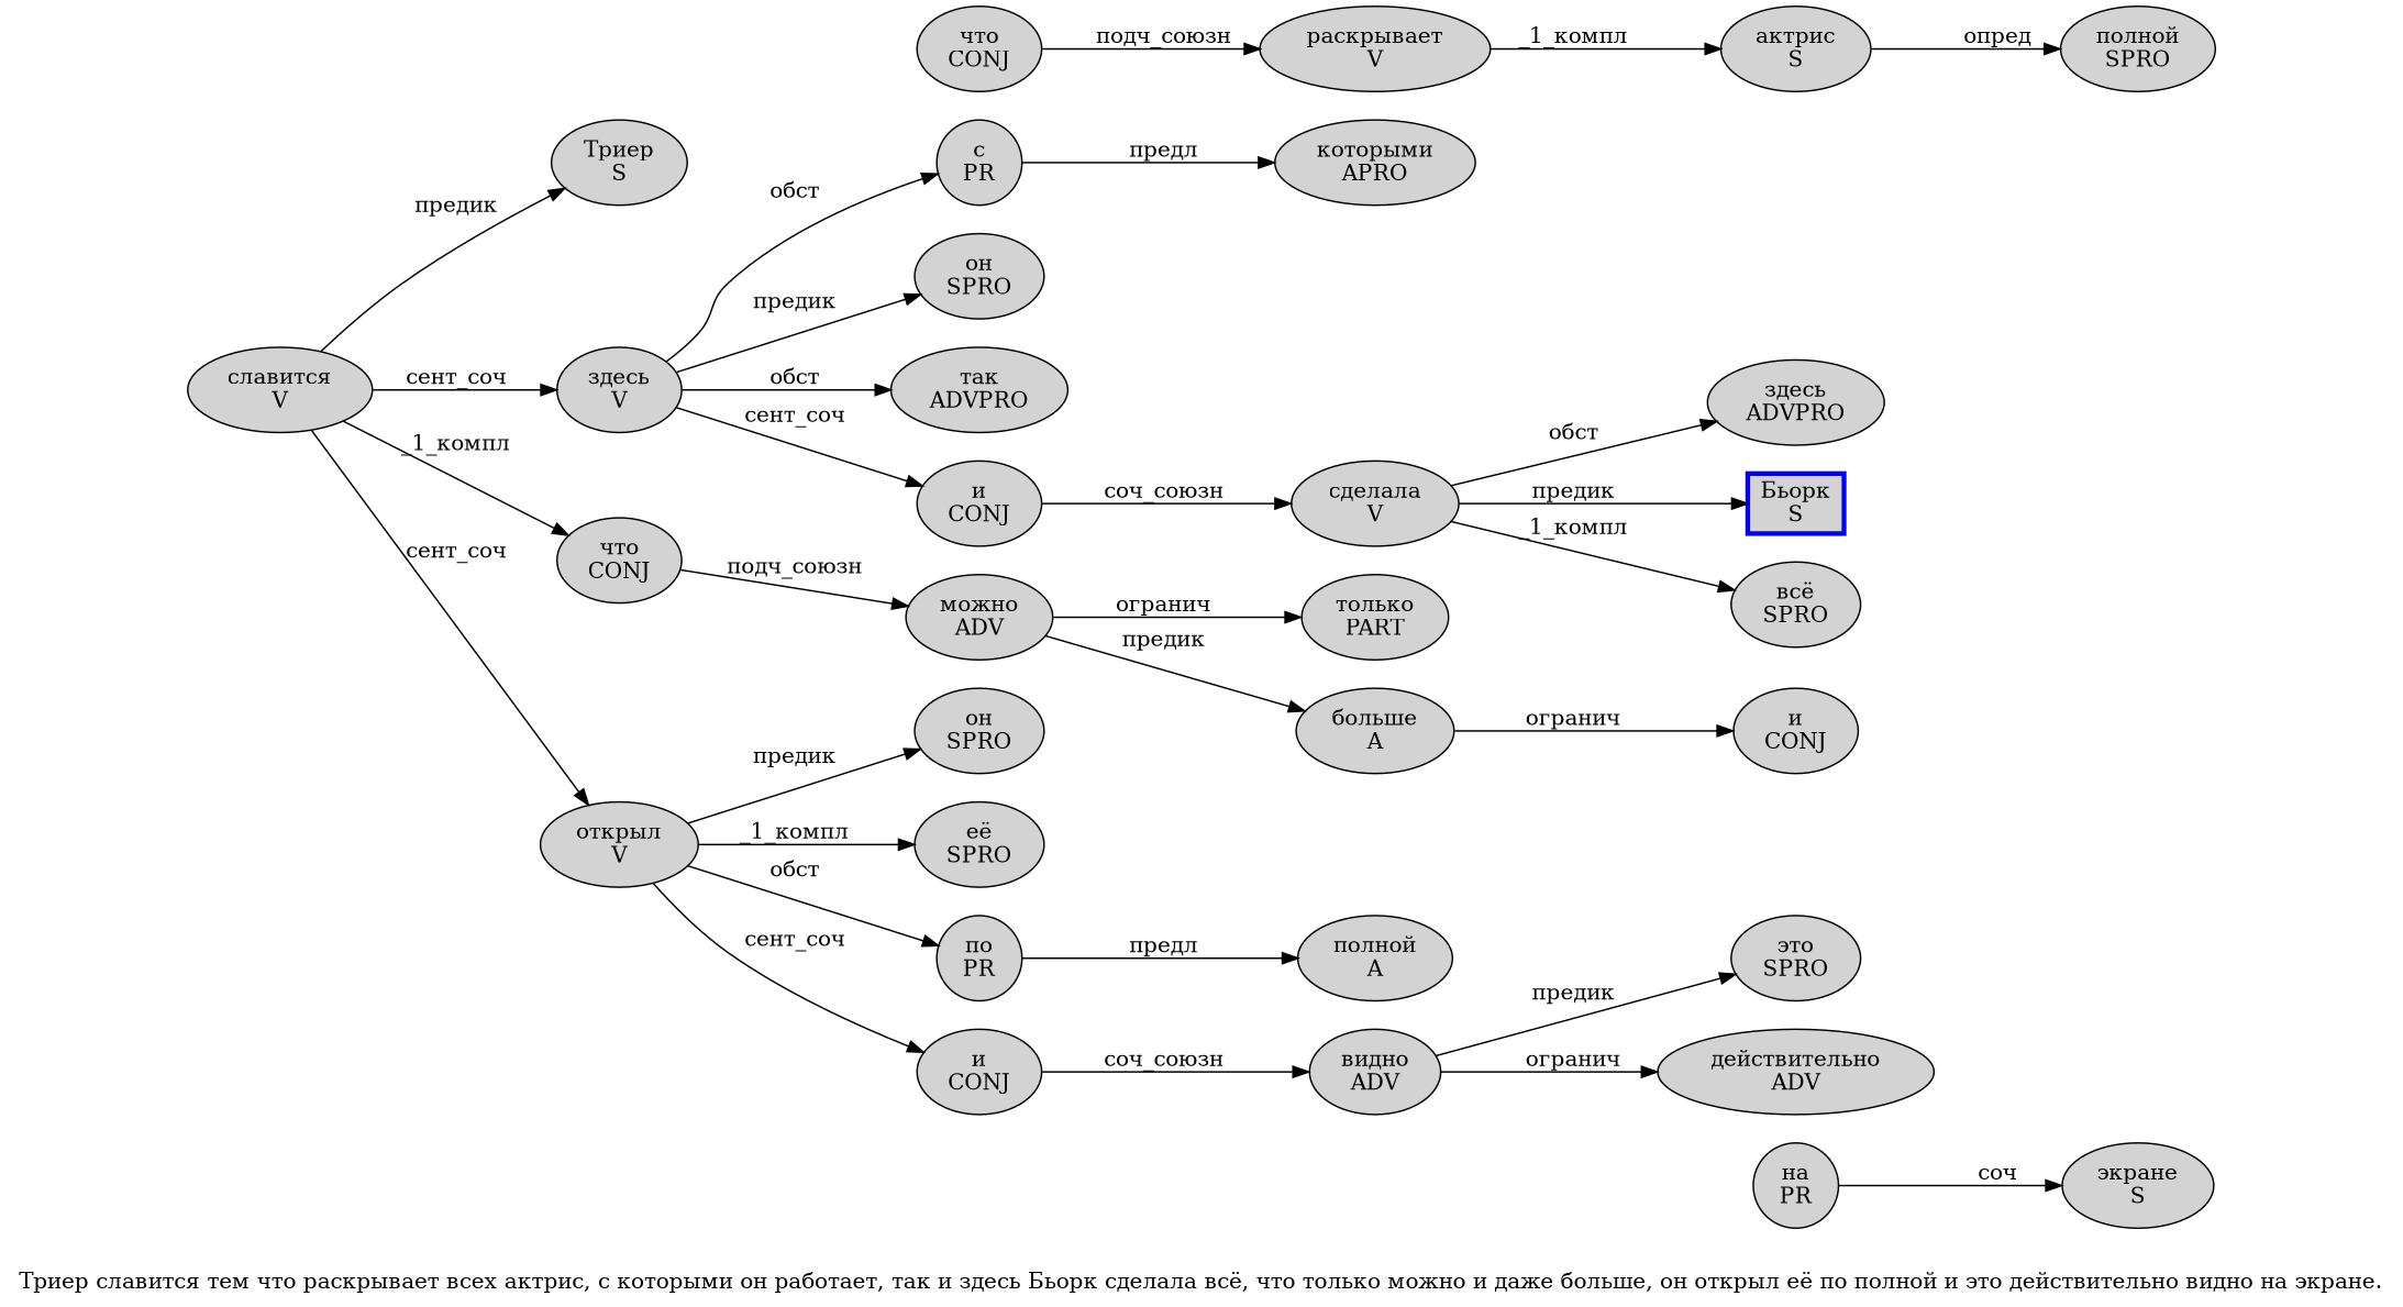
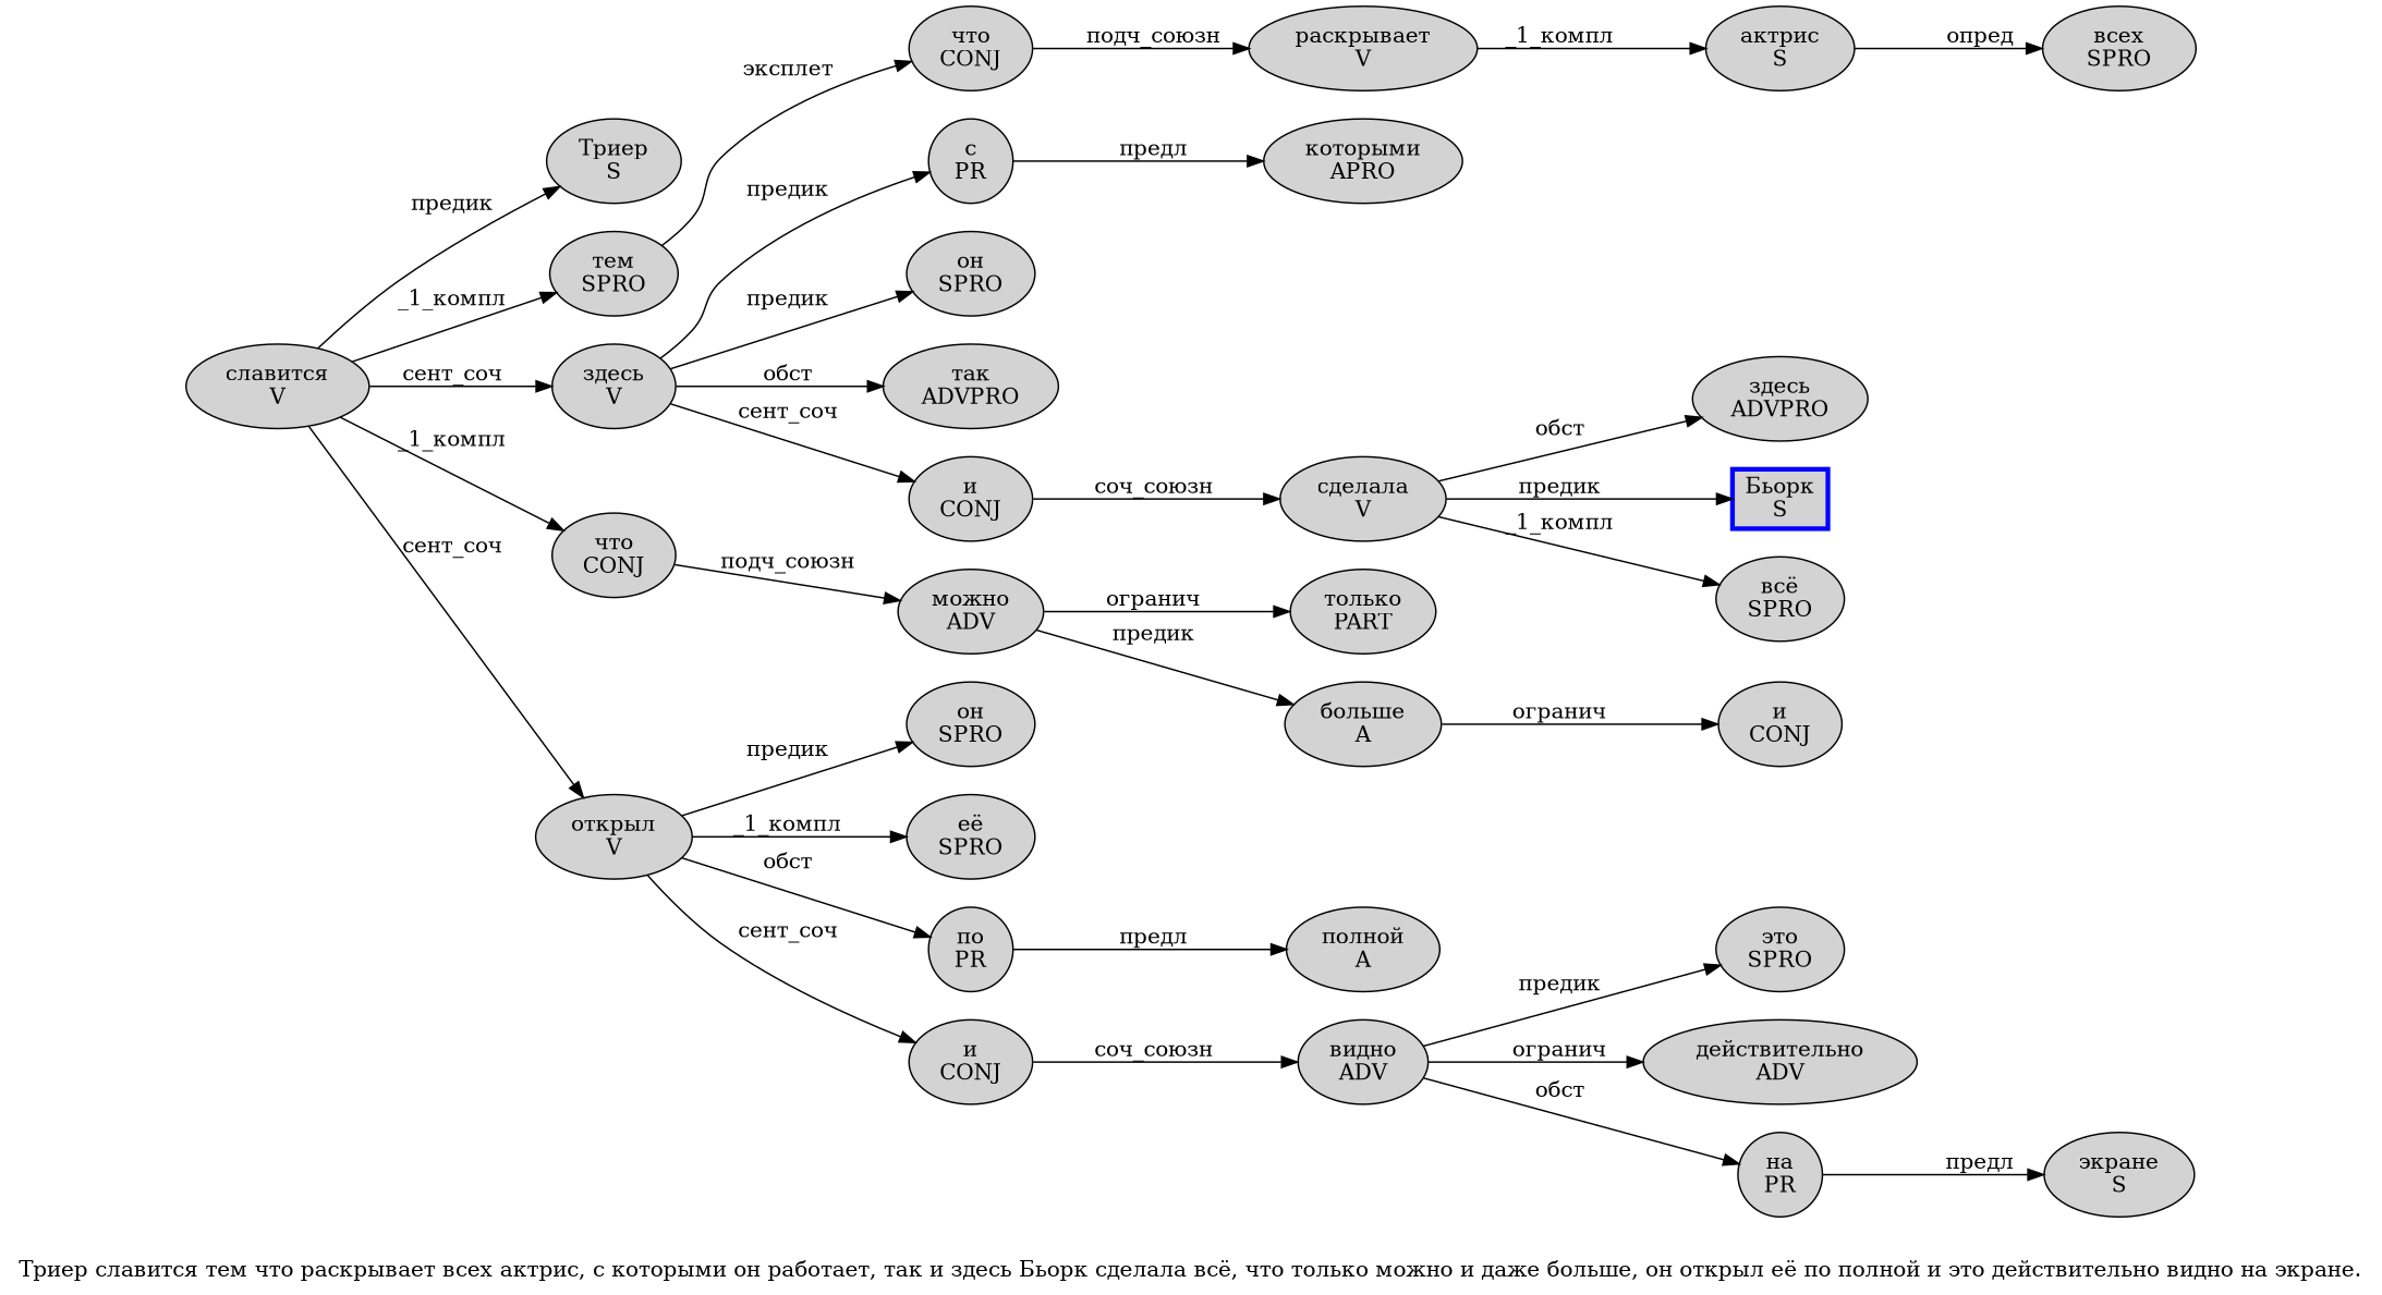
  digraph {
    label="Триер славится тем что раскрывает всех актрис, с которыми он работает, так и здесь Бьорк сделала всё, что только можно и даже больше, он открыл её по полной и это действительно видно на экране."
    rankdir=LR
    node [fillcolor=lightgray penwidth=1 shape=ellipse style=filled]
    n1 [label="Триер\nS"]
    n2 [label="славится\nV"]
+   n3 [label="тем\nSPRO"]
    n4 [label="здесь\nV"]
    n5 [label="что\nCONJ"]
    n6 [label="открыл\nV"]
    n7 [label="что\nCONJ"]
    n8 [label="с\nPR"]
    n9 [label="он\nSPRO"]
    n10 [label="так\nADVPRO"]
    n11 [label="и\nCONJ"]
    n12 [label="можно\nADV"]
    n13 [label="он\nSPRO"]
    n14 [label="её\nSPRO"]
    n15 [label="по\nPR"]
    n16 [label="и\nCONJ"]
    n17 [label="раскрывает\nV"]
    n18 [label="актрис\nS"]
-   n19 [label="полной\nSPRO"]
+   n19 [label="всех\nSPRO"]
    n20 [label="которыми\nAPRO"]
    n21 [label="сделала\nV"]
    n22 [label="здесь\nADVPRO"]
    n23 [color=blue label="Бьорк\nS" penwidth=3 shape=box]
    n24 [label="всё\nSPRO"]
    n25 [label="только\nPART"]
    n26 [label="больше\nA"]
    n27 [label="и\nCONJ"]
    n28 [label="полной\nA"]
    n29 [label="видно\nADV"]
    n30 [label="это\nSPRO"]
    n31 [label="действительно\nADV"]
    n32 [label="на\nPR"]
    n33 [label="экране\nS"]
    n2 -> n1 [label="предик"]
+   n2 -> n3 [label="_1_компл"]
    n2 -> n4 [label="сент_соч"]
    n2 -> n5 [label="_1_компл"]
    n2 -> n6 [label="сент_соч"]
-   n4 -> n8 [label="обст"]
+   n3 -> n7 [label="эксплет"]
+   n4 -> n8 [label="предик"]
    n4 -> n9 [label="предик"]
    n4 -> n10 [label="обст"]
    n4 -> n11 [label="сент_соч"]
    n5 -> n12 [label="подч_союзн"]
    n6 -> n13 [label="предик"]
    n6 -> n14 [label="_1_компл"]
    n6 -> n15 [label="обст"]
    n6 -> n16 [label="сент_соч"]
    n7 -> n17 [label="подч_союзн"]
    n8 -> n20 [label="предл"]
    n11 -> n21 [label="соч_союзн"]
    n12 -> n25 [label="огранич"]
    n12 -> n26 [label="предик"]
    n15 -> n28 [label="предл"]
    n16 -> n29 [label="соч_союзн"]
    n17 -> n18 [label="_1_компл"]
    n18 -> n19 [label="опред"]
    n21 -> n22 [label="обст"]
    n21 -> n23 [label="предик"]
    n21 -> n24 [label="_1_компл"]
    n26 -> n27 [label="огранич"]
    n29 -> n30 [label="предик"]
    n29 -> n31 [label="огранич"]
-   n32 -> n33 [label="соч"]
+   n29 -> n32 [label="обст"]
+   n32 -> n33 [label="предл"]
  }
